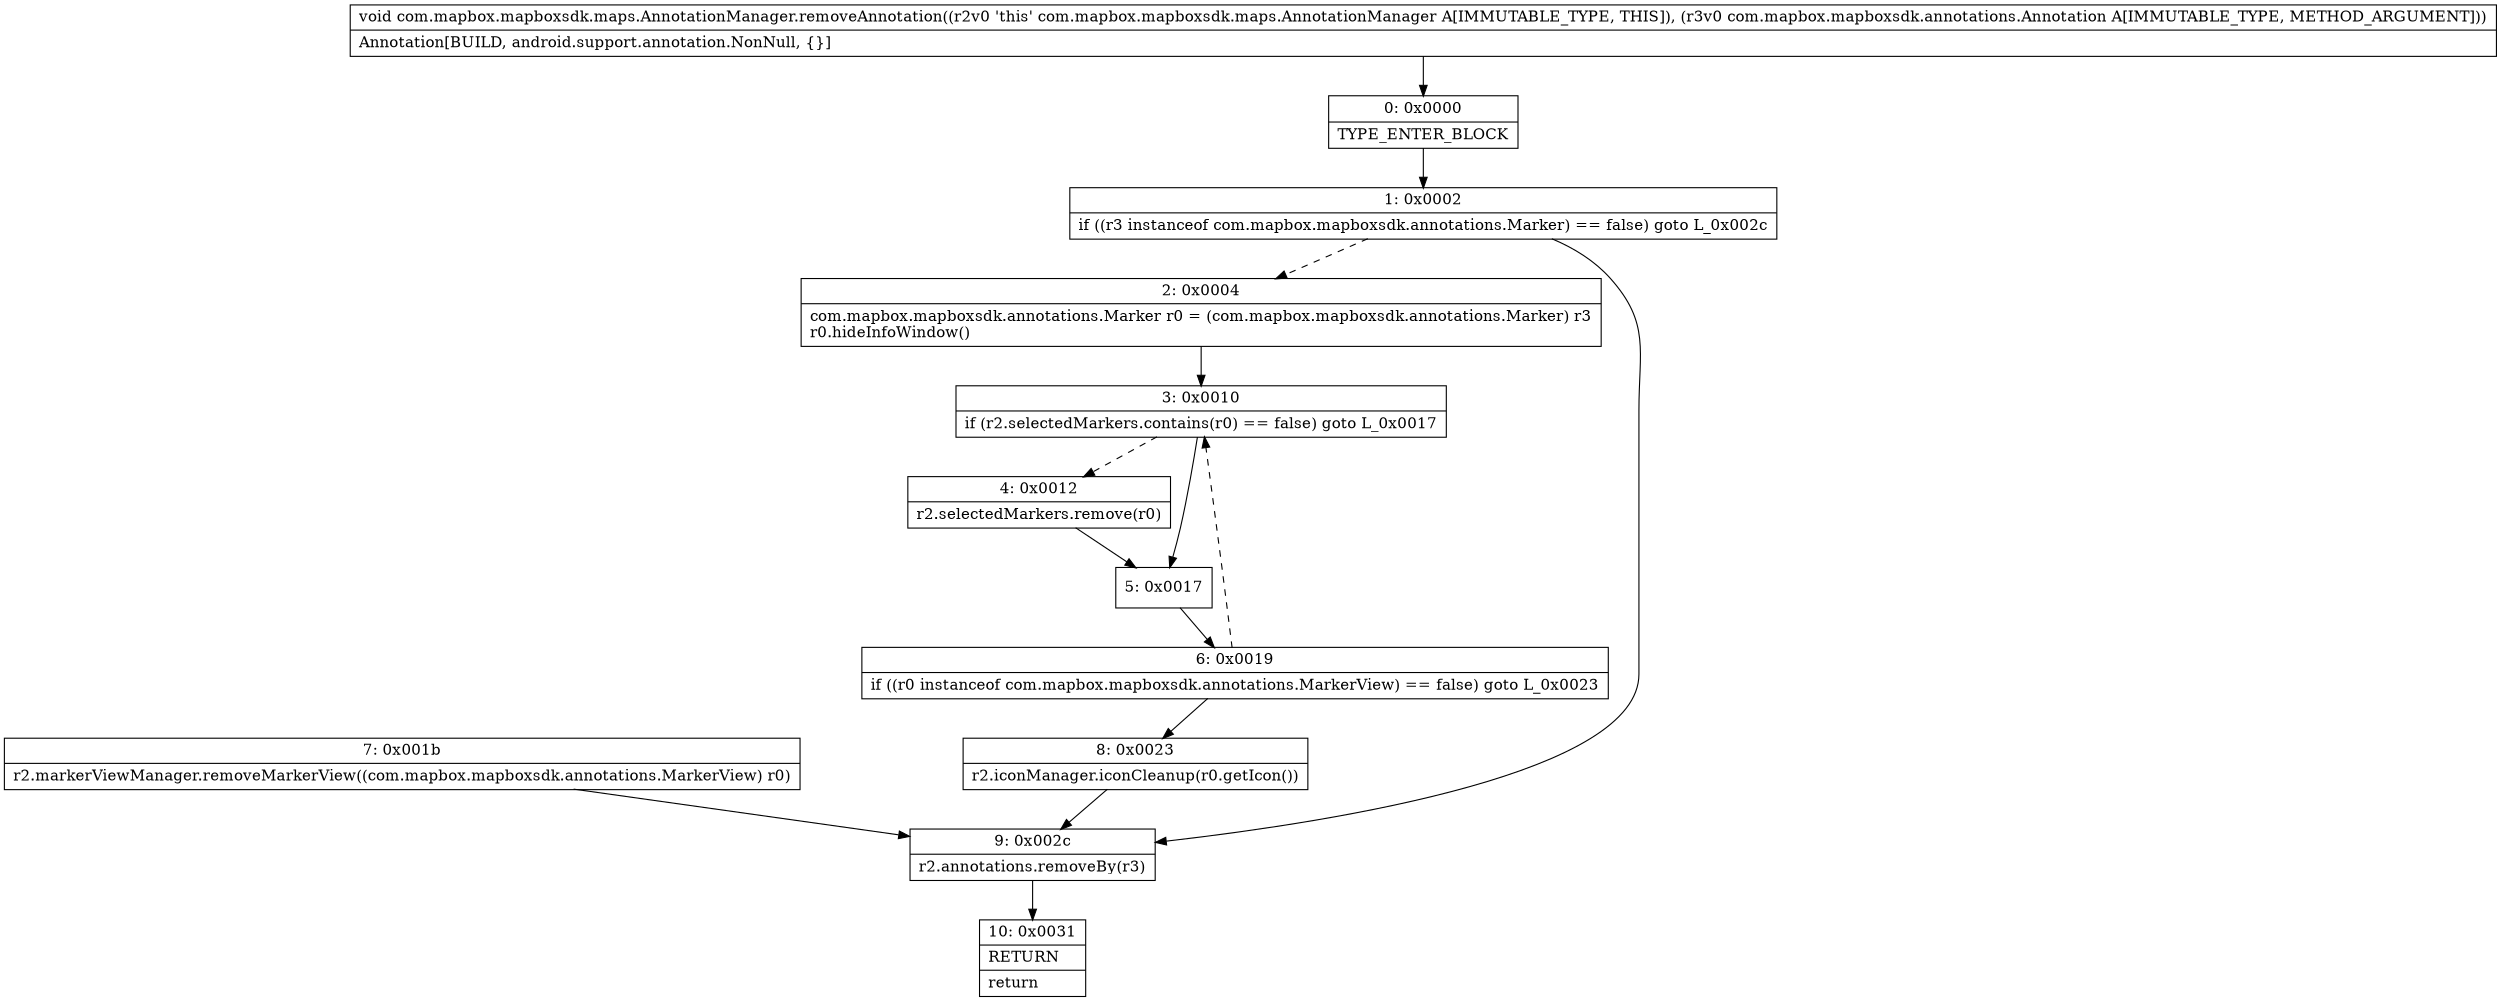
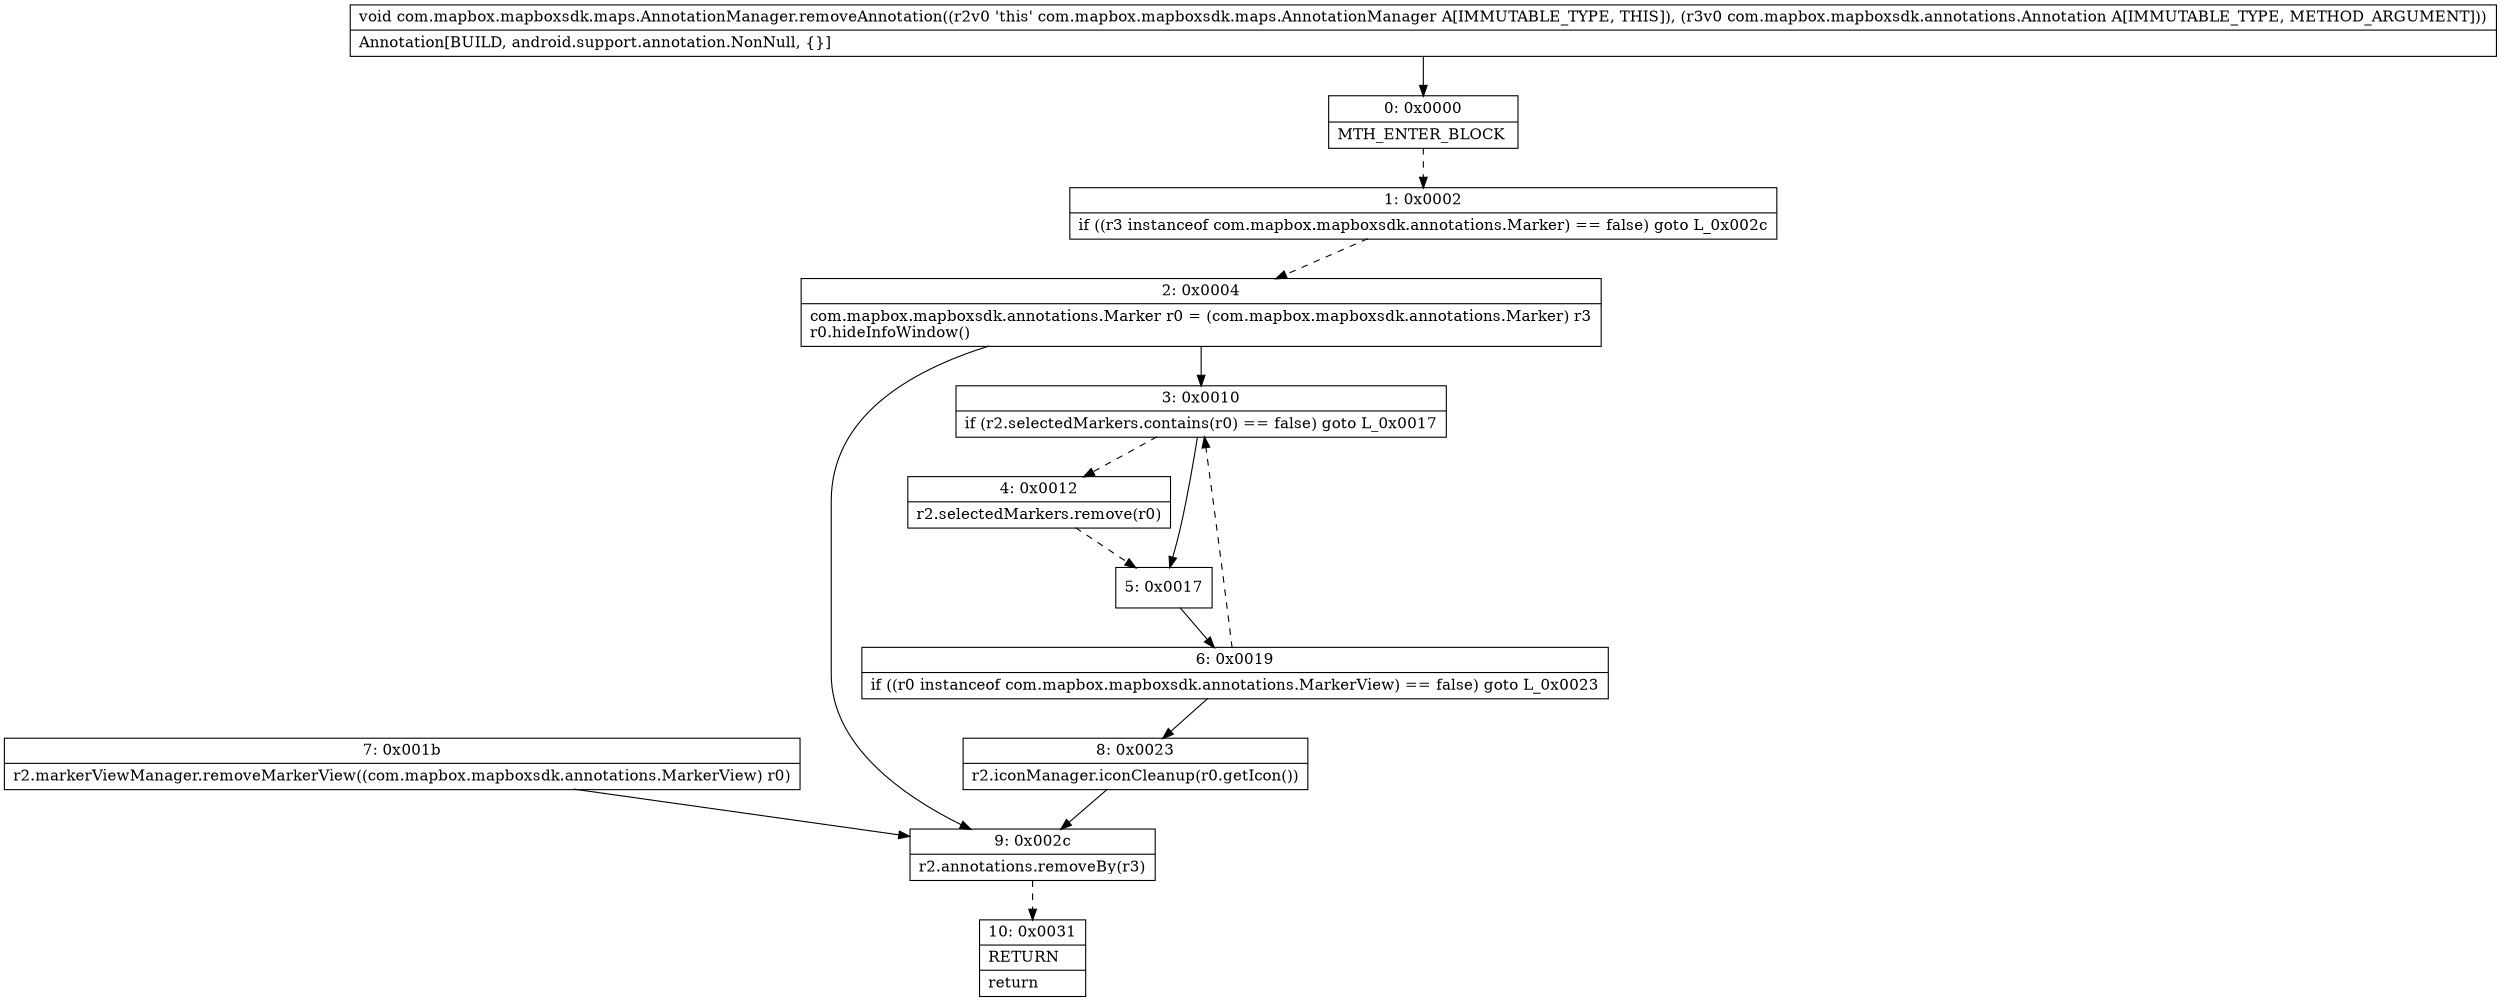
  digraph {
    node [shape=record]
-   n1 [label="{0\:\ 0x0000|TYPE_ENTER_BLOCK\l}"]
+   n1 [label="{0\:\ 0x0000|MTH_ENTER_BLOCK\l}"]
    n2 [label="{1\:\ 0x0002|if ((r3 instanceof com.mapbox.mapboxsdk.annotations.Marker) == false) goto L_0x002c\l}"]
    n3 [label="{2\:\ 0x0004|com.mapbox.mapboxsdk.annotations.Marker r0 = (com.mapbox.mapboxsdk.annotations.Marker) r3\lr0.hideInfoWindow()\l}"]
    n4 [label="{9\:\ 0x002c|r2.annotations.removeBy(r3)\l}"]
    n5 [label="{3\:\ 0x0010|if (r2.selectedMarkers.contains(r0) == false) goto L_0x0017\l}"]
    n6 [label="{10\:\ 0x0031|RETURN\l|return\l}"]
    n7 [label="{4\:\ 0x0012|r2.selectedMarkers.remove(r0)\l}"]
    n8 [label="{5\:\ 0x0017}"]
    n9 [label="{6\:\ 0x0019|if ((r0 instanceof com.mapbox.mapboxsdk.annotations.MarkerView) == false) goto L_0x0023\l}"]
    n10 [label="{8\:\ 0x0023|r2.iconManager.iconCleanup(r0.getIcon())\l}"]
    n11 [label="{7\:\ 0x001b|r2.markerViewManager.removeMarkerView((com.mapbox.mapboxsdk.annotations.MarkerView) r0)\l}"]
    n12 [label="{void com.mapbox.mapboxsdk.maps.AnnotationManager.removeAnnotation((r2v0 'this' com.mapbox.mapboxsdk.maps.AnnotationManager A[IMMUTABLE_TYPE, THIS]), (r3v0 com.mapbox.mapboxsdk.annotations.Annotation A[IMMUTABLE_TYPE, METHOD_ARGUMENT]))  | Annotation[BUILD, android.support.annotation.NonNull, \{\}]\l}"]
-   n1 -> n2
+   n1 -> n2 [style=dashed]
    n2 -> n3 [style=dashed]
-   n2 -> n4
+   n3 -> n4
    n3 -> n5
-   n4 -> n6
+   n4 -> n6 [style=dashed]
    n5 -> n7 [style=dashed]
    n5 -> n8
-   n7 -> n8
+   n7 -> n8 [style=dashed]
    n8 -> n9
    n9 -> n5 [style=dashed]
    n9 -> n10
    n10 -> n4
    n11 -> n4
    n12 -> n1
  }
